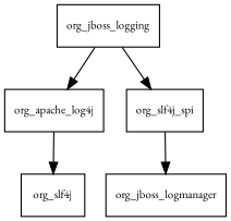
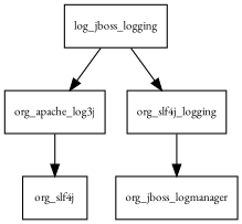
  digraph {
    fontname="EB Garamond"
    node [fontname="EB Garamond" fontsize=10.0 shape=box]
    edge [fontname="EB Garamond"]
-   org_jboss_logging
-   org_apache_log4j
-   org_slf4j_spi
+   org_jboss_logging [label=log_jboss_logging]
+   org_apache_log4j [label=org_apache_log3j]
+   org_slf4j_spi [label=org_slf4j_logging]
    org_slf4j
    org_jboss_logmanager
    org_jboss_logging -> org_apache_log4j
    org_jboss_logging -> org_slf4j_spi
    org_apache_log4j -> org_slf4j
    org_slf4j_spi -> org_jboss_logmanager
  }
